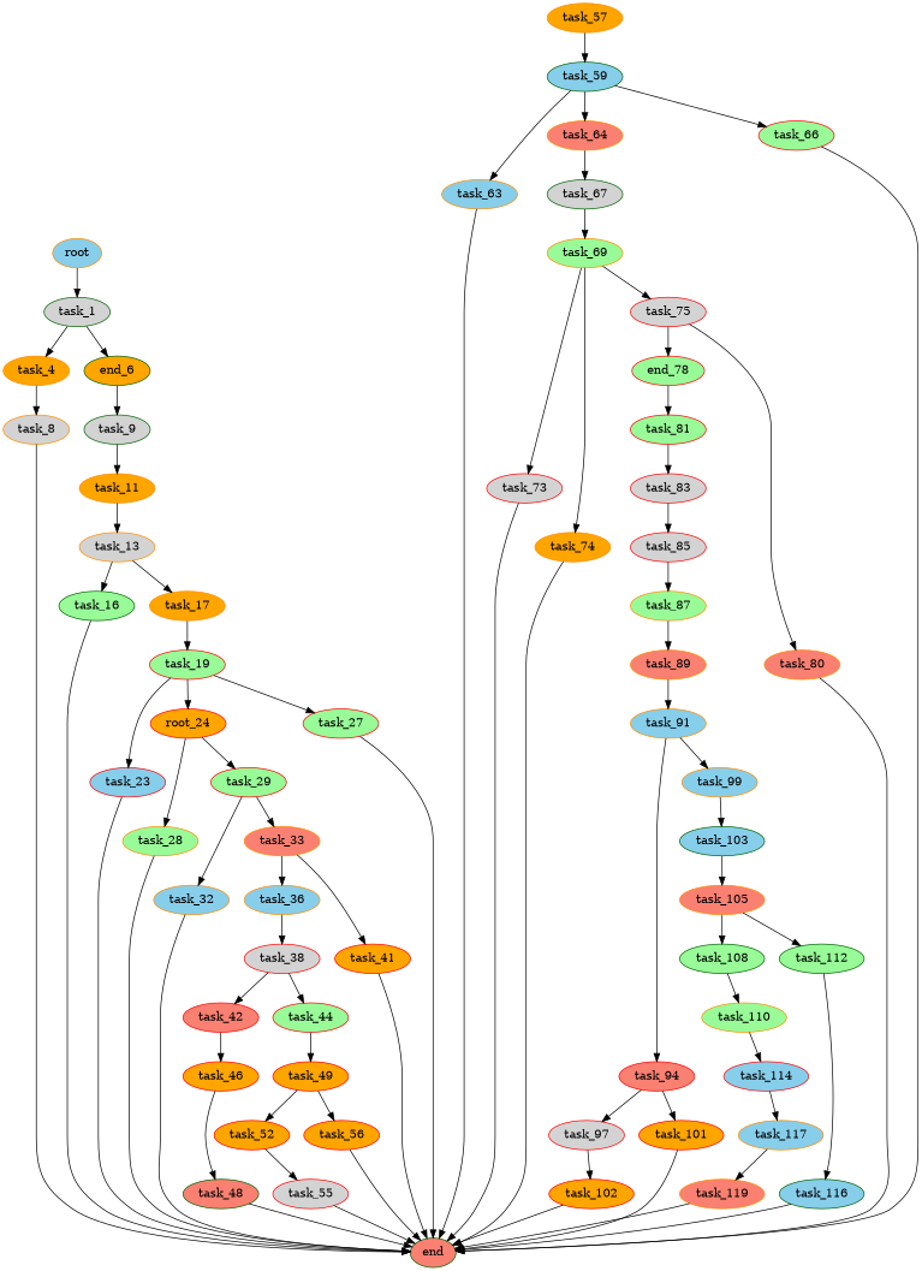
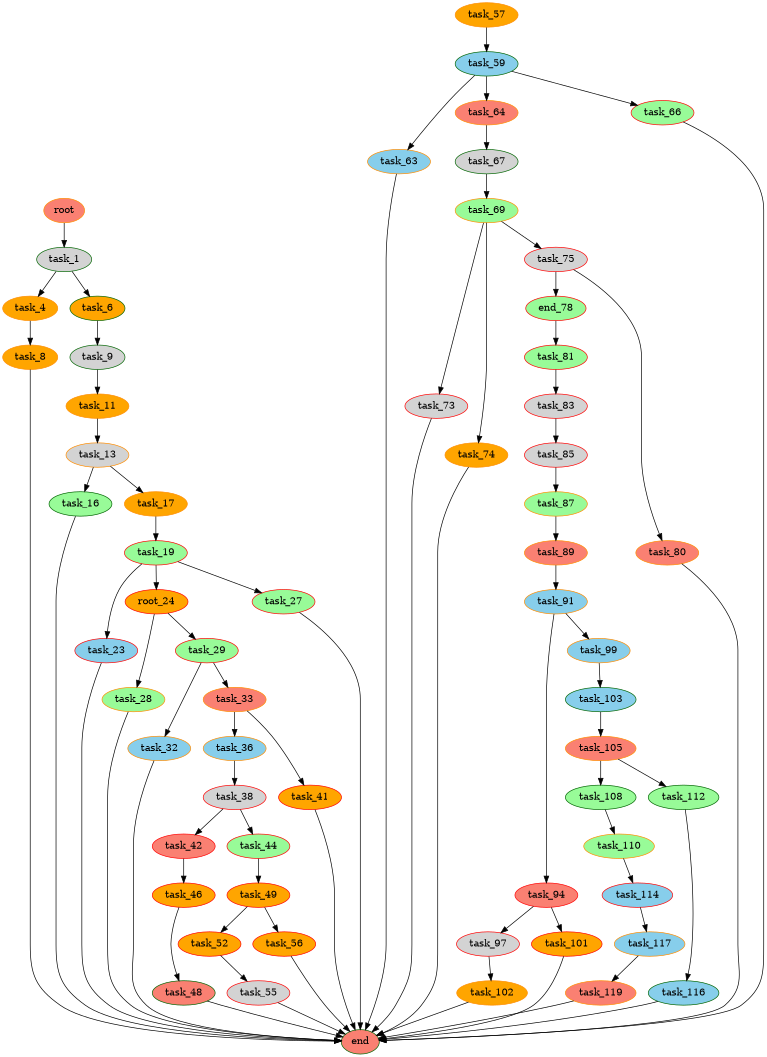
  digraph {
    node [color=darkorange fillcolor=orange style=filled]
-   root [fillcolor=skyblue]
+   root [fillcolor=salmon]
    task_1 [color=darkgreen fillcolor=lightgrey]
    task_4
-   task_6 [color=darkgreen label=end_6]
-   task_8 [fillcolor=lightgrey]
+   task_6 [color=darkgreen]
+   task_8
    task_9 [color=darkgreen fillcolor=lightgrey]
    end [color=darkgreen fillcolor=salmon]
    task_11
    task_13 [fillcolor=lightgrey]
    task_16 [color=darkgreen fillcolor=palegreen]
    task_17
    task_19 [color=red fillcolor=palegreen]
    task_23 [color=red fillcolor=skyblue]
    n14 [color=red label=root_24]
    task_27 [color=red fillcolor=palegreen]
    task_28 [fillcolor=palegreen]
    task_29 [color=red fillcolor=palegreen]
    task_32 [fillcolor=skyblue]
    task_33 [fillcolor=salmon]
    task_36 [fillcolor=skyblue]
    task_41 [color=red]
    task_38 [color=red fillcolor=lightgrey]
    task_42 [color=red fillcolor=salmon]
    task_44 [color=red fillcolor=palegreen]
    task_46 [color=red]
    task_49 [color=red]
    task_48 [color=darkgreen fillcolor=salmon]
    task_52 [color=red]
    task_56 [color=red]
    task_55 [color=red fillcolor=lightgrey]
    task_59 [color=darkgreen fillcolor=skyblue]
    task_57
    task_63 [fillcolor=skyblue]
    task_64 [fillcolor=salmon]
    task_66 [color=red fillcolor=palegreen]
    task_67 [color=darkgreen fillcolor=lightgrey]
    task_69 [fillcolor=palegreen]
    task_73 [color=red fillcolor=lightgrey]
    task_74
    task_75 [color=red fillcolor=lightgrey]
    n41 [color=red fillcolor=palegreen label=end_78]
    task_80 [fillcolor=salmon]
    task_81 [color=red fillcolor=palegreen]
    task_83 [color=red fillcolor=lightgrey]
    task_85 [color=red fillcolor=lightgrey]
    task_87 [fillcolor=palegreen]
    task_89 [fillcolor=salmon]
    task_91 [fillcolor=skyblue]
    task_94 [color=red fillcolor=salmon]
    task_99 [fillcolor=skyblue]
    task_97 [color=red fillcolor=lightgrey]
    task_101 [color=red]
    task_103 [color=darkgreen fillcolor=skyblue]
-   task_102 [color=red]
+   task_102
    task_105 [fillcolor=salmon]
    task_108 [color=darkgreen fillcolor=palegreen]
    task_112 [color=darkgreen fillcolor=palegreen]
    task_110 [fillcolor=palegreen]
    task_116 [color=darkgreen fillcolor=skyblue]
    task_114 [color=red fillcolor=skyblue]
    task_117 [fillcolor=skyblue]
    task_119 [fillcolor=salmon]
    root -> task_1
    task_1 -> task_4
    task_1 -> task_6
    task_4 -> task_8
    task_6 -> task_9
    task_8 -> end
    task_9 -> task_11
    task_11 -> task_13
    task_13 -> task_16
    task_13 -> task_17
    task_16 -> end
    task_17 -> task_19
    task_19 -> task_23
    task_19 -> n14
    task_19 -> task_27
    task_23 -> end
    n14 -> task_28
    n14 -> task_29
    task_27 -> end
    task_28 -> end
    task_29 -> task_32
    task_29 -> task_33
    task_32 -> end
    task_33 -> task_36
    task_33 -> task_41
    task_36 -> task_38
    task_41 -> end
    task_38 -> task_42
    task_38 -> task_44
    task_42 -> task_46
    task_44 -> task_49
    task_46 -> task_48
    task_49 -> task_52
    task_49 -> task_56
    task_48 -> end
    task_52 -> task_55
    task_56 -> end
    task_55 -> end
    task_59 -> task_63
    task_59 -> task_64
    task_59 -> task_66
    task_57 -> task_59
    task_63 -> end
    task_64 -> task_67
    task_66 -> end
    task_67 -> task_69
    task_69 -> task_73
    task_69 -> task_74
    task_69 -> task_75
    task_73 -> end
    task_74 -> end
    task_75 -> n41
    task_75 -> task_80
    n41 -> task_81
    task_80 -> end
    task_81 -> task_83
    task_83 -> task_85
    task_85 -> task_87
    task_87 -> task_89
    task_89 -> task_91
    task_91 -> task_94
    task_91 -> task_99
    task_94 -> task_97
    task_94 -> task_101
    task_99 -> task_103
    task_97 -> task_102
    task_101 -> end
    task_103 -> task_105
    task_102 -> end
    task_105 -> task_108
    task_105 -> task_112
    task_108 -> task_110
    task_112 -> task_116
    task_110 -> task_114
    task_116 -> end
    task_114 -> task_117
    task_117 -> task_119
    task_119 -> end
  }
